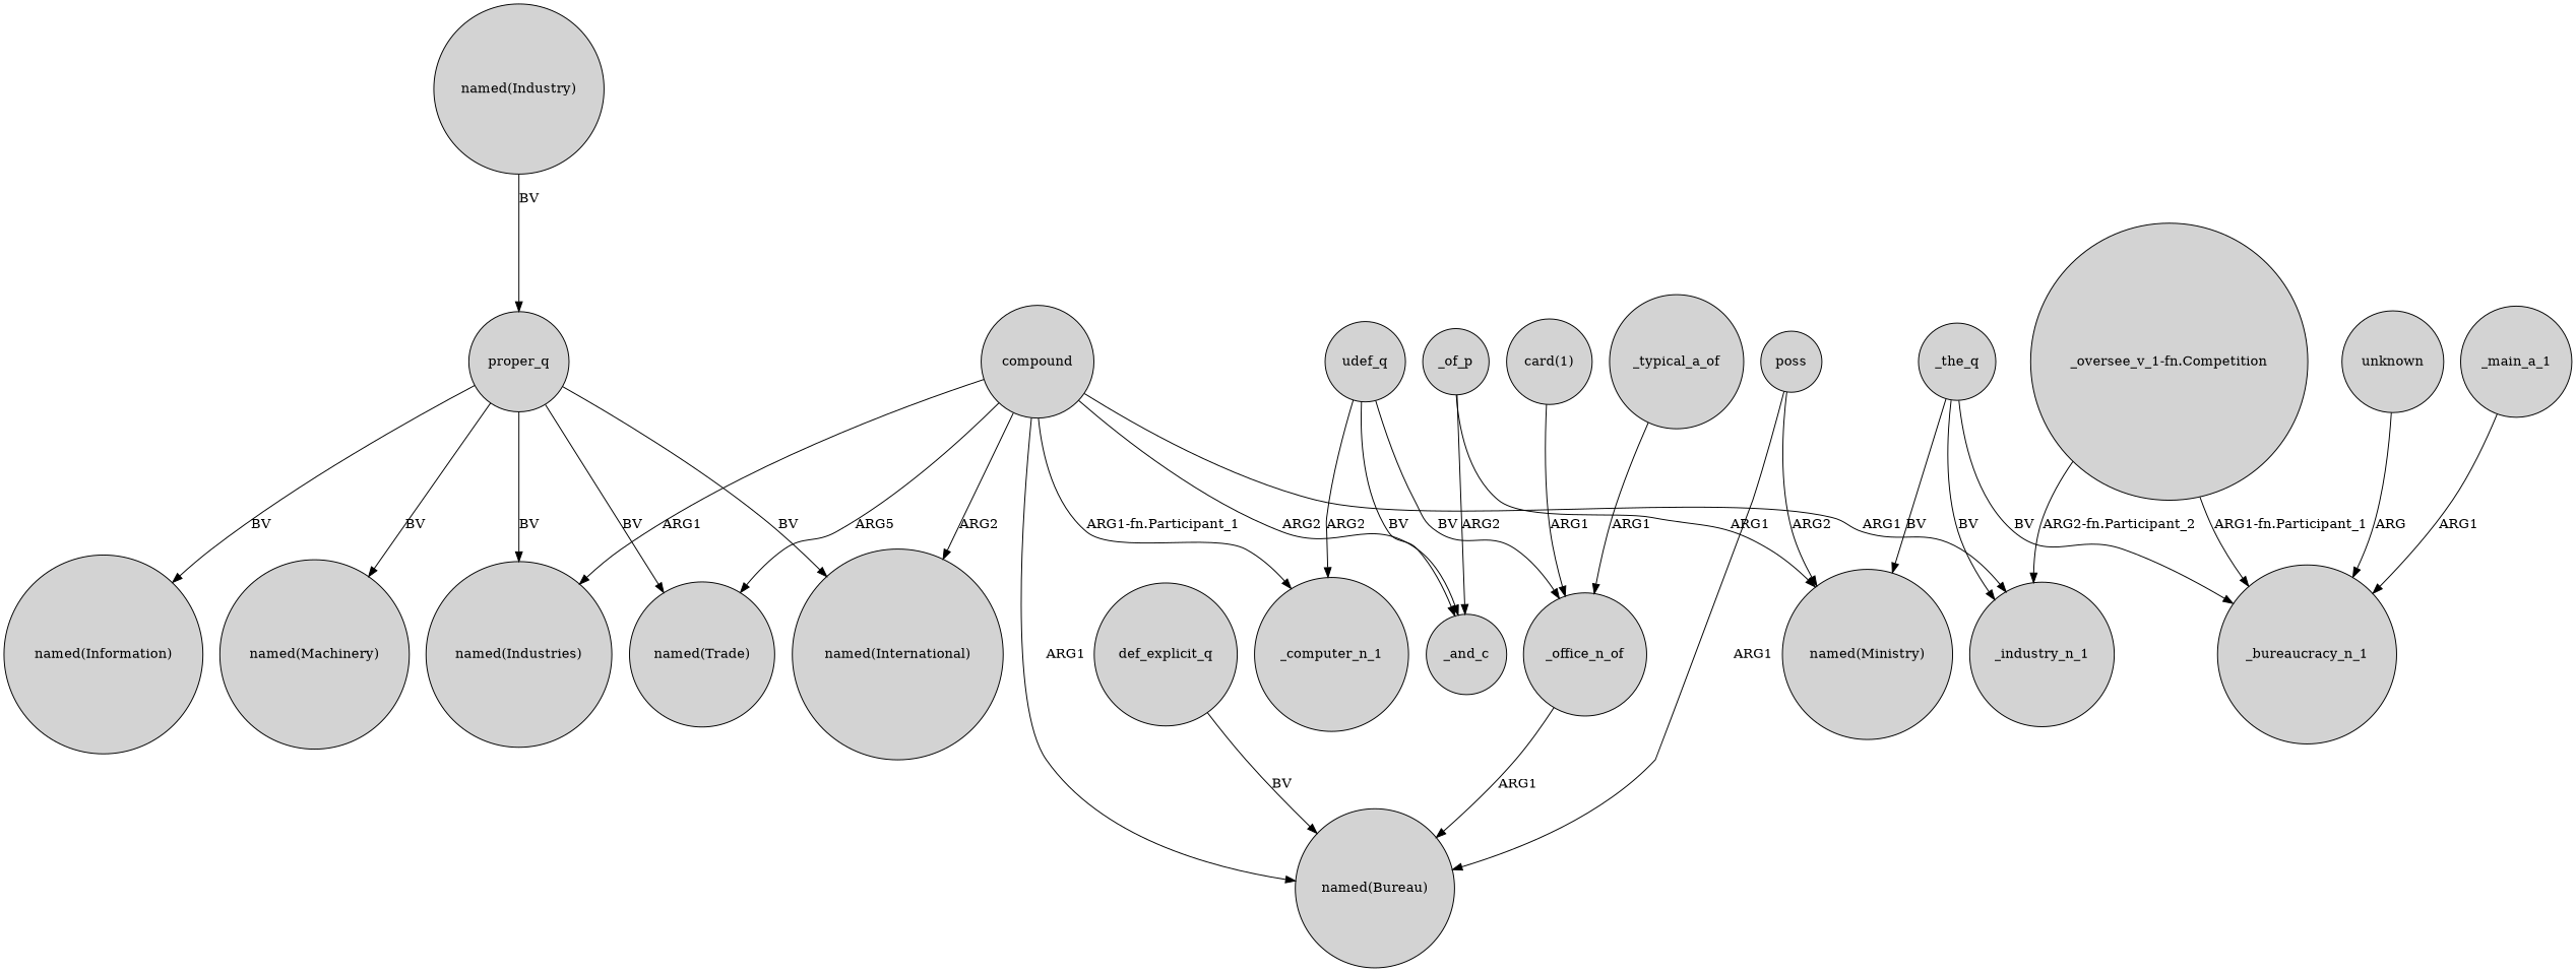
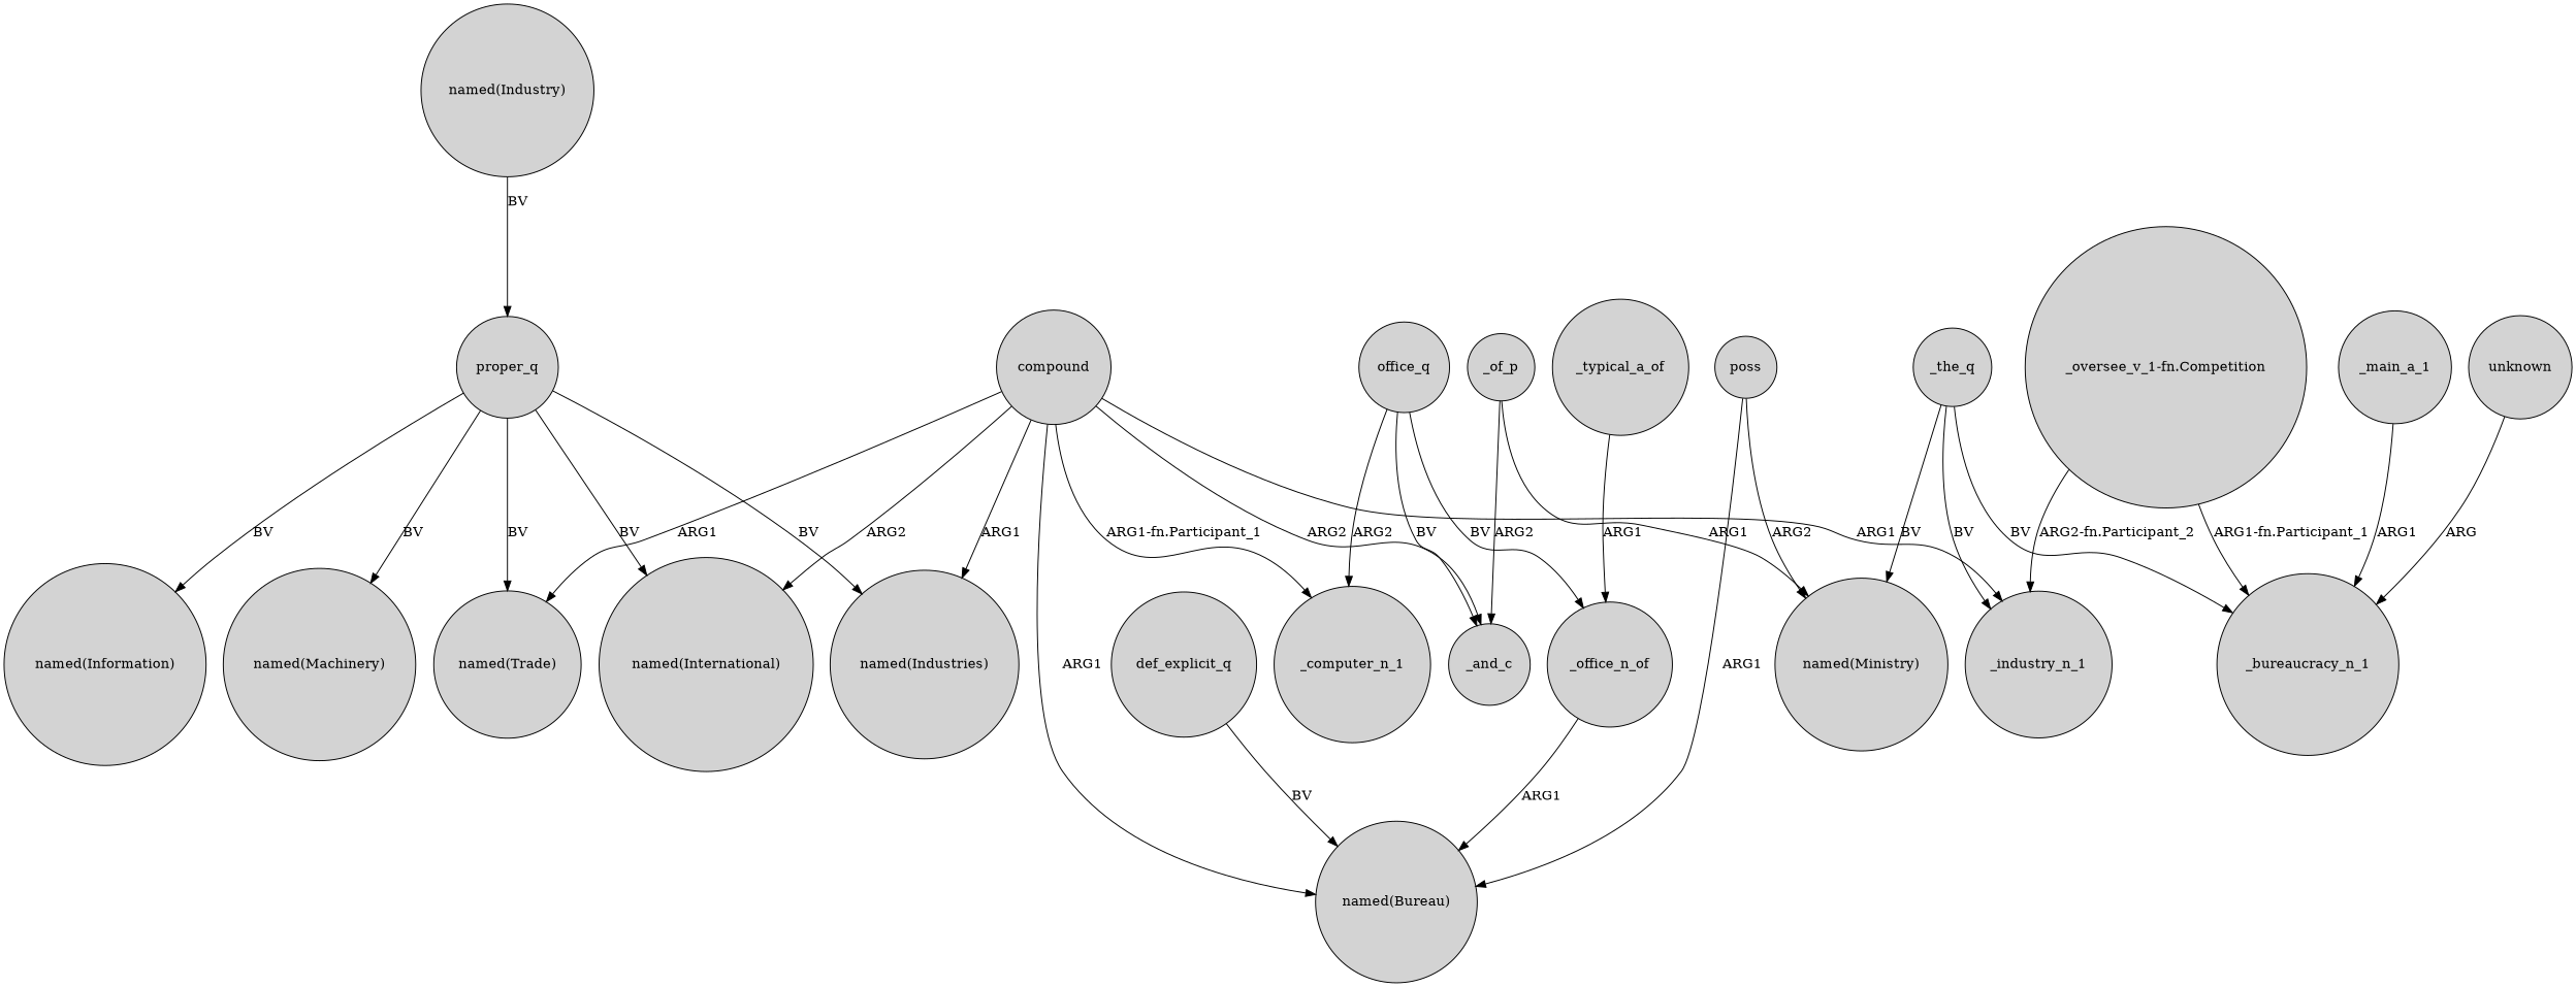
  digraph {
    node [shape=circle style=filled]
    proper_q
    "named(Industries)"
    "named(Trade)"
    "named(International)"
    "named(Information)"
    "named(Machinery)"
    "named(Industry)"
    compound
    "named(Bureau)"
    _and_c
    _computer_n_1
    _industry_n_1
    _of_p
    "named(Ministry)"
-   "card(1)"
    _office_n_of
    unknown
    _bureaucracy_n_1
    "_oversee_v_1-fn.Competition"
    _the_q
-   udef_q
+   udef_q [label=office_q]
    poss
    def_explicit_q
    _typical_a_of
    _main_a_1
    proper_q -> "named(Industries)" [label=BV]
    proper_q -> "named(Trade)" [label=BV]
    proper_q -> "named(International)" [label=BV]
    proper_q -> "named(Information)" [label=BV]
    proper_q -> "named(Machinery)" [label=BV]
    "named(Industry)" -> proper_q [label=BV]
    compound -> "named(Industries)" [label=ARG1]
-   compound -> "named(Trade)" [label=ARG5]
+   compound -> "named(Trade)" [label=ARG1]
    compound -> "named(International)" [label=ARG2]
    compound -> "named(Bureau)" [label=ARG1]
    compound -> _and_c [label=ARG2]
    compound -> _computer_n_1 [label="ARG1-fn.Participant_1"]
    compound -> _industry_n_1 [label=ARG1]
    _of_p -> _and_c [label=ARG2]
    _of_p -> "named(Ministry)" [label=ARG1]
-   "card(1)" -> _office_n_of [label=ARG1]
    _office_n_of -> "named(Bureau)" [label=ARG1]
    unknown -> _bureaucracy_n_1 [label=ARG]
    "_oversee_v_1-fn.Competition" -> _industry_n_1 [label="ARG2-fn.Participant_2"]
    "_oversee_v_1-fn.Competition" -> _bureaucracy_n_1 [label="ARG1-fn.Participant_1"]
    _the_q -> _industry_n_1 [label=BV]
    _the_q -> "named(Ministry)" [label=BV]
    _the_q -> _bureaucracy_n_1 [label=BV]
    udef_q -> _and_c [label=BV]
    udef_q -> _computer_n_1 [label=ARG2]
    udef_q -> _office_n_of [label=BV]
    poss -> "named(Bureau)" [label=ARG1]
    poss -> "named(Ministry)" [label=ARG2]
    def_explicit_q -> "named(Bureau)" [label=BV]
    _typical_a_of -> _office_n_of [label=ARG1]
    _main_a_1 -> _bureaucracy_n_1 [label=ARG1]
  }
